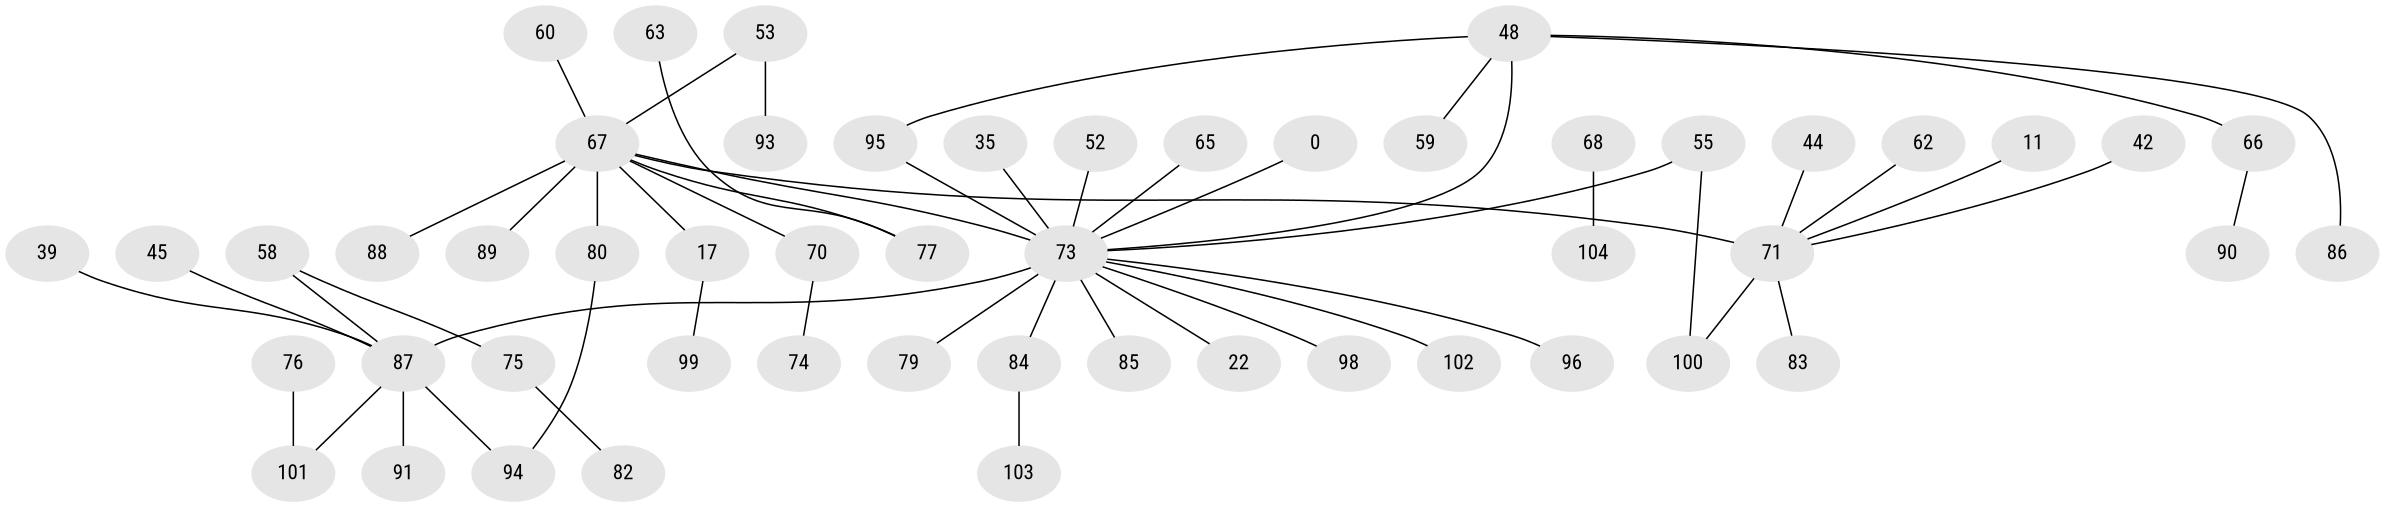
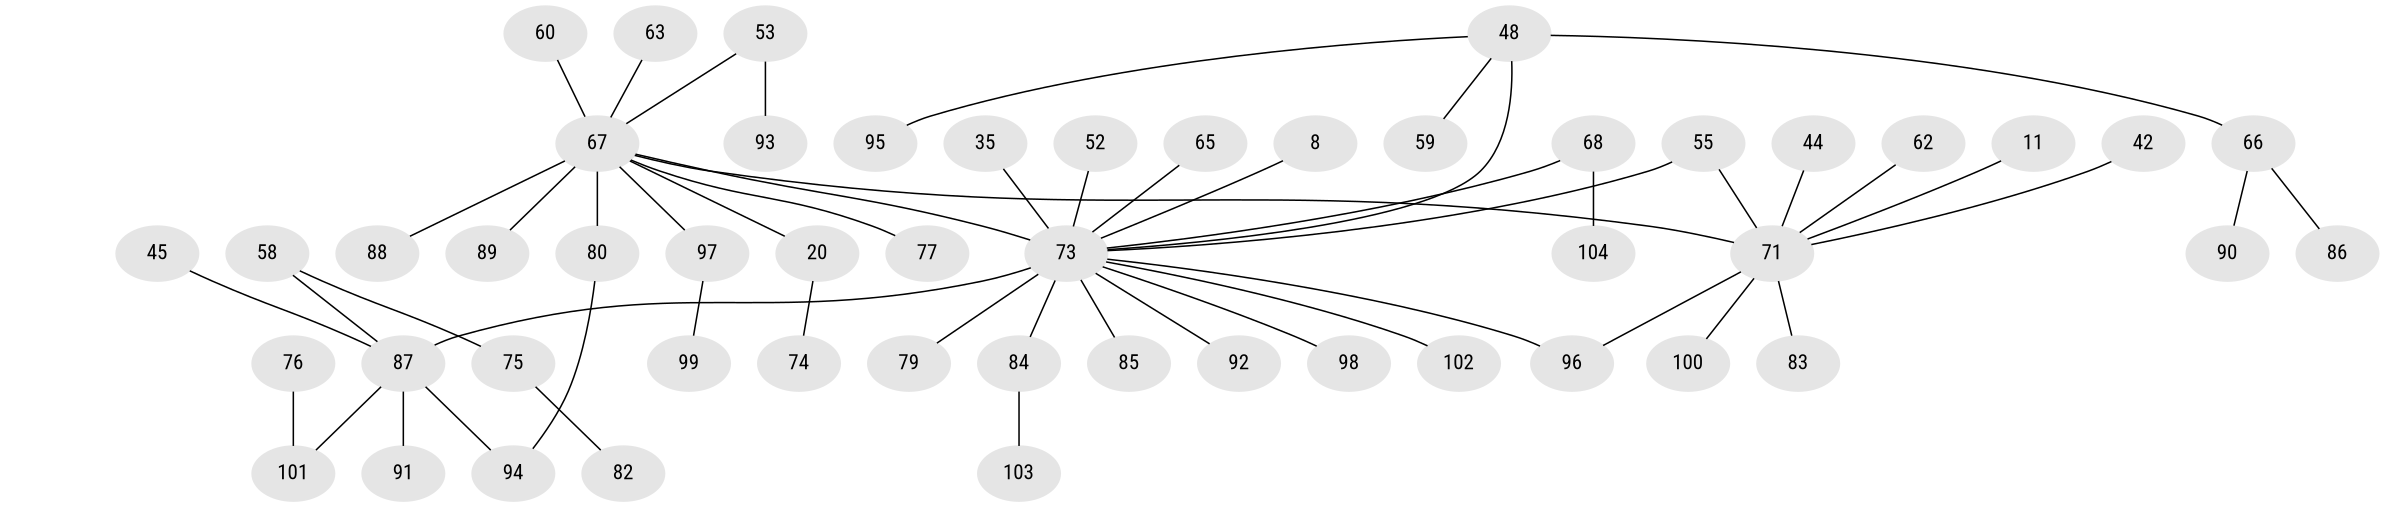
  graph {
    fontname="Roboto Condensed"
    node [color=gray90 fontname="Roboto Condensed" style=filled]
    edge [fontname="Roboto Condensed"]
    73 [super="+23+72+31+34+2"]
    87 [super="+36+57+28+81"]
    96 [super="+78"]
    79
    84
    85 [super="+32"]
-   92 [label=22]
+   92
    98
    102
-   8 [label=0]
+   8
    71 [super="+10+69+56"]
    83
    100
    11
    35
    101
    94
    91
-   39
    42 [super="+29+38"]
    44
    45 [super="+33"]
    48 [super="+5+26"]
    59
    66
    86
    95
    90
    52
    53 [super="+50"]
    67 [super="+16+64+43"]
    93
-   70 [super="+46"]
+   70 [super="+46" label=20]
    77
    80
    88
    89
-   97 [label=17]
+   97
    55
    58 [super="+54"]
    75
    82
    60
    62
    63
    65 [super="+41"]
    74
    99
    68
    104
    76
    103
    73 -- 87 [weight=4]
    73 -- 96
    73 -- 79
    73 -- 84
    73 -- 85
    73 -- 92
    73 -- 98
    73 -- 102
    87 -- 101
    87 -- 94
    87 -- 91
    84 -- 103
    8 -- 73
+   71 -- 96
    71 -- 83
    71 -- 100
    11 -- 71
    35 -- 73
-   39 -- 87
    42 -- 71
    44 -- 71
    45 -- 87
    48 -- 73
    48 -- 59
    48 -- 66
-   48 -- 86
+   66 -- 86
    48 -- 95
    66 -- 90
    52 -- 73
    53 -- 67
    53 -- 93
    67 -- 73 [weight=3]
    67 -- 71 [weight=3]
    67 -- 70
    67 -- 77
    67 -- 80
    67 -- 88
    67 -- 89
    67 -- 97
    70 -- 74
    80 -- 94
    97 -- 99
    55 -- 73
-   55 -- 100
+   55 -- 71
    58 -- 87
    58 -- 75
    75 -- 82
    60 -- 67
    62 -- 71
-   63 -- 77
+   63 -- 67
    65 -- 73
-   95 -- 73
+   68 -- 73
    68 -- 104
    76 -- 101
  }
